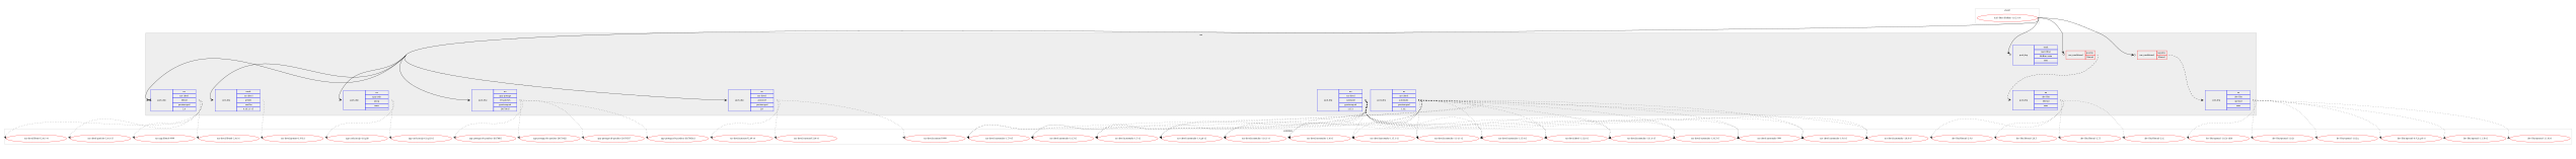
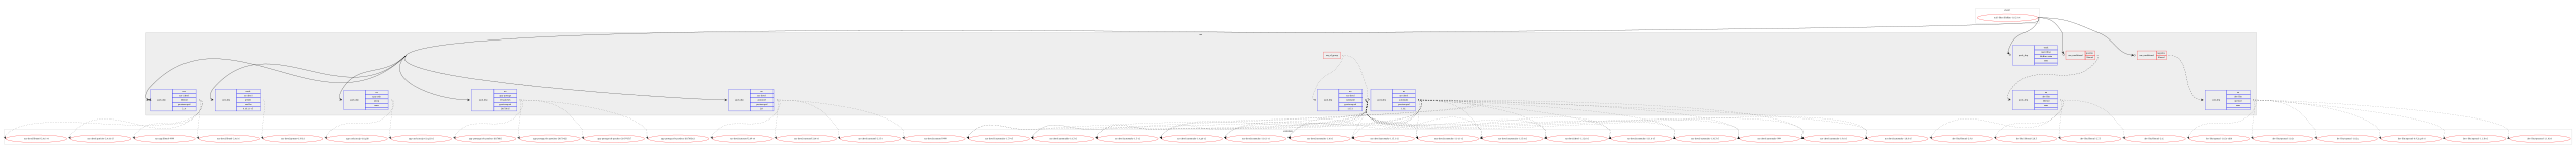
  digraph {
    compound=true
    concentrate=true
    fontname="PT Serif"
    fontsize=10
    newrank=true
    rankdir=TB
    ranksep=1.5
    node [color=red fontname="PT Serif" fontsize=10]
    edge [arrowhead=vee fontname="PT Serif" headport=w style=dotted tailport=e weight=100]
    n1 [label="mail-filter/libdkim-1.0.21-r4" width=4]
    n2 [color=blue label=<<TABLE BORDER="0" CELLBORDER="1" CELLSPACING="0" CELLPADDING="4" WIDTH="220"><TR><TD ROWSPAN="6" CELLPADDING="30">pack_dep</TD></TR><TR><TD WIDTH="110">no</TD></TR><TR><TD>sys-devel</TD></TR><TR><TD>automake</TD></TR><TR><TD>greaterequal</TD></TR><TR><TD>1.16.1</TD></TR></TABLE>> shape=none]
    n3 [color=blue label=<<TABLE BORDER="0" CELLBORDER="1" CELLSPACING="0" CELLPADDING="4" WIDTH="220"><TR><TD ROWSPAN="6" CELLPADDING="30">pack_dep</TD></TR><TR><TD WIDTH="110">no</TD></TR><TR><TD>sys-devel</TD></TR><TR><TD>automake</TD></TR><TR><TD>greaterequal</TD></TR><TR><TD>1.15.1</TD></TR></TABLE>> shape=none]
+   n4 [label=<<TABLE BORDER="0" CELLBORDER="1" CELLSPACING="0" CELLPADDING="4"><TR><TD CELLPADDING="10">any_of_group</TD></TR></TABLE>> shape=none]
    n5 [color=blue label=<<TABLE BORDER="0" CELLBORDER="1" CELLSPACING="0" CELLPADDING="4" WIDTH="220"><TR><TD ROWSPAN="6" CELLPADDING="30">pack_dep</TD></TR><TR><TD WIDTH="110">no</TD></TR><TR><TD>app-arch</TD></TR><TR><TD>unzip</TD></TR><TR><TD>none</TD></TR><TR><TD></TD></TR></TABLE>> shape=none]
    n6 [color=blue label=<<TABLE BORDER="0" CELLBORDER="1" CELLSPACING="0" CELLPADDING="4" WIDTH="220"><TR><TD ROWSPAN="6" CELLPADDING="30">pack_dep</TD></TR><TR><TD WIDTH="110">no</TD></TR><TR><TD>app-portage</TD></TR><TR><TD>elt-patches</TD></TR><TR><TD>greaterequal</TD></TR><TR><TD>20170815</TD></TR></TABLE>> shape=none]
    n7 [color=blue label=<<TABLE BORDER="0" CELLBORDER="1" CELLSPACING="0" CELLPADDING="4" WIDTH="220"><TR><TD ROWSPAN="6" CELLPADDING="30">pack_dep</TD></TR><TR><TD WIDTH="110">no</TD></TR><TR><TD>sys-devel</TD></TR><TR><TD>autoconf</TD></TR><TR><TD>greaterequal</TD></TR><TR><TD>2.69</TD></TR></TABLE>> shape=none]
    n8 [color=blue label=<<TABLE BORDER="0" CELLBORDER="1" CELLSPACING="0" CELLPADDING="4" WIDTH="220"><TR><TD ROWSPAN="6" CELLPADDING="30">pack_dep</TD></TR><TR><TD WIDTH="110">no</TD></TR><TR><TD>sys-devel</TD></TR><TR><TD>libtool</TD></TR><TR><TD>greaterequal</TD></TR><TR><TD>2.4</TD></TR></TABLE>> shape=none]
    n9 [color=blue label=<<TABLE BORDER="0" CELLBORDER="1" CELLSPACING="0" CELLPADDING="4" WIDTH="220"><TR><TD ROWSPAN="6" CELLPADDING="30">pack_dep</TD></TR><TR><TD WIDTH="110">weak</TD></TR><TR><TD>sys-devel</TD></TR><TR><TD>gettext</TD></TR><TR><TD>smaller</TD></TR><TR><TD>0.18.1.1-r3</TD></TR></TABLE>> shape=none]
    n10 [color=blue label=<<TABLE BORDER="0" CELLBORDER="1" CELLSPACING="0" CELLPADDING="4" WIDTH="220"><TR><TD ROWSPAN="6" CELLPADDING="30">pack_dep</TD></TR><TR><TD WIDTH="110">no</TD></TR><TR><TD>dev-libs</TD></TR><TR><TD>openssl</TD></TR><TR><TD>none</TD></TR><TR><TD></TD></TR></TABLE>> shape=none]
    n11 [label=<<TABLE BORDER="0" CELLBORDER="1" CELLSPACING="0" CELLPADDING="4"><TR><TD ROWSPAN="3" CELLPADDING="10">use_conditional</TD></TR><TR><TD>negative</TD></TR><TR><TD>libressl</TD></TR></TABLE>> shape=none]
    n12 [color=blue label=<<TABLE BORDER="0" CELLBORDER="1" CELLSPACING="0" CELLPADDING="4" WIDTH="220"><TR><TD ROWSPAN="6" CELLPADDING="30">pack_dep</TD></TR><TR><TD WIDTH="110">no</TD></TR><TR><TD>dev-libs</TD></TR><TR><TD>libressl</TD></TR><TR><TD>none</TD></TR><TR><TD></TD></TR></TABLE>> shape=none]
    n13 [label=<<TABLE BORDER="0" CELLBORDER="1" CELLSPACING="0" CELLPADDING="4"><TR><TD ROWSPAN="3" CELLPADDING="10">use_conditional</TD></TR><TR><TD>positive</TD></TR><TR><TD>libressl</TD></TR></TABLE>> shape=none]
    n14 [color=blue label=<<TABLE BORDER="0" CELLBORDER="1" CELLSPACING="0" CELLPADDING="4" WIDTH="220"><TR><TD ROWSPAN="6" CELLPADDING="30">pack_dep</TD></TR><TR><TD WIDTH="110">weak</TD></TR><TR><TD>mail-filter</TD></TR><TR><TD>libdkim-exim</TD></TR><TR><TD>none</TD></TR><TR><TD></TD></TR></TABLE>> shape=none]
    n15 [label="sys-devel/automake-1.10.3-r3" width=4]
    n16 [label="sys-devel/automake-1.11.6-r3" width=4]
    n17 [label="sys-devel/devel-1.12.6-r2" width=4]
    n18 [label="sys-devel/automake-1.13.4-r2" width=4]
    n19 [label="sys-devel/automake-1.14.1-r2" width=4]
    n20 [label="sys-devel/automake-1.15.1-r2" width=4]
    n21 [label="sys-devel/automake-1.16-r2" width=4]
    n22 [label="sys-devel/automake-1.16.1-r1" width=4]
    n23 [label="sys-devel/automake-1.4_p6-r2" width=4]
    n24 [label="sys-devel/automake-1.5-r2" width=4]
    n25 [label="sys-devel/automake-1.6.3-r2" width=4]
    n26 [label="sys-devel/automake-1.7.9-r3" width=4]
    n27 [label="sys-devel/automake-1.8.8-r5" width=4]
    n28 [label="sys-devel/automake-1.9.6-r5" width=4]
    n29 [label="sys-devel/automake-9999" width=4]
    n30 [label="app-arch/unzip-6.0_p20" width=4]
    n31 [label="app-arch/unzip-6.0_p21-r2" width=4]
    n32 [label="app-portage/elt-patches-20170317" width=4]
    n33 [label="app-portage/elt-patches-20170422" width=4]
    n34 [label="app-portage/elt-patches-20170815" width=4]
    n35 [label="app-portage/elt-patches-20170826.1" width=4]
+   n36 [label="sys-devel/autoconf-2.13-r1" width=4]
    n37 [label="sys-devel/autoconf-2.64-r1" width=4]
    n38 [label="sys-devel/autoconf-2.69-r4" width=4]
    n39 [label="sys-devel/autoconf-9999" width=4]
    n40 [label="sys-devel/positive-2.4.6-r3" width=4]
    n41 [label="sys-devel/libtool-2.4.6-r4" width=4]
    n42 [label="sys-devel/libtool-2.4.6-r5" width=4]
    n43 [label="sys-app/libtool-9999" width=4]
    n44 [label="sys-devel/gettext-0.19.8.1" width=4]
    n45 [label="dev-libs/openssl-0.9.2z_p8-r1" width=4]
    n46 [label="dev-libs/openssl-1.0.2q" width=4]
    n47 [label="dev-libs/openssl-1.0.2r" width=4]
    n48 [label="dev-libs/openssl-1.0.2r-r200" width=4]
    n49 [label="dev-libs/openssl-1.1.0j-r1" width=4]
    n50 [label="dev-libs/openssl-1.1.1b-r2" width=4]
    n51 [label="dev-libs/libressl-2.6.5" width=4]
    n52 [label="dev-libs/libressl-2.7.5" width=4]
    n53 [label="dev-libs/libressl-2.8.3" width=4]
    n54 [label="dev-libs/libressl-2.9.0" width=4]
    subgraph cluster_1 {
      color=gray
      label=<<i>ebuild</i>>
      rank=same
      n1
    }
    subgraph cluster_2 {
      color=gray
      label=<<i>dependencies</i>>
      subgraph cluster_3 {
        color=gray
        fillcolor="#eeeeee"
        label=<<i>compile</i>>
        style=filled
        subgraph sub_4 {
          color=gray
          fillcolor="#eeeeee"
          label=<<i>compile</i>>
          style=filled
+         n4
          subgraph sub_5 {
            color=gray
            fillcolor="#eeeeee"
            label=<<i>compile</i>>
            style=filled
            n2
          }
          subgraph sub_6 {
            color=gray
            fillcolor="#eeeeee"
            label=<<i>compile</i>>
            style=filled
            n3
          }
        }
        subgraph sub_7 {
          color=gray
          fillcolor="#eeeeee"
          label=<<i>compile</i>>
          style=filled
          n5
        }
        subgraph sub_8 {
          color=gray
          fillcolor="#eeeeee"
          label=<<i>compile</i>>
          style=filled
          n6
        }
        subgraph sub_9 {
          color=gray
          fillcolor="#eeeeee"
          label=<<i>compile</i>>
          style=filled
          n7
        }
        subgraph sub_10 {
          color=gray
          fillcolor="#eeeeee"
          label=<<i>compile</i>>
          style=filled
          n8
        }
        subgraph sub_11 {
          color=gray
          fillcolor="#eeeeee"
          label=<<i>compile</i>>
          style=filled
          n9
        }
      }
      subgraph cluster_12 {
        color=gray
        fillcolor="#eeeeee"
        label=<<i>compile and run</i>>
        style=filled
        subgraph sub_13 {
          color=gray
          fillcolor="#eeeeee"
          label=<<i>compile and run</i>>
          style=filled
          n11
          subgraph sub_14 {
            color=gray
            fillcolor="#eeeeee"
            label=<<i>compile and run</i>>
            style=filled
            n10
          }
        }
        subgraph sub_15 {
          color=gray
          fillcolor="#eeeeee"
          label=<<i>compile and run</i>>
          style=filled
          n13
          subgraph sub_16 {
            color=gray
            fillcolor="#eeeeee"
            label=<<i>compile and run</i>>
            style=filled
            n12
          }
        }
        subgraph sub_17 {
          color=gray
          fillcolor="#eeeeee"
          label=<<i>compile and run</i>>
          style=filled
          n14
        }
      }
      subgraph cluster_18 {
        color=gray
        fillcolor="#eeeeee"
        label=<<i>run</i>>
        style=filled
      }
    }
    subgraph cluster_19 {
      color=gray
      label=<<i>candidates</i>>
      rank=same
      subgraph sub_20 {
        color=black
        label=<<i>candidates</i>>
        nodesep=1
        rank=same
        n15
        n16
        n17
        n18
        n19
        n20
        n21
        n22
        n23
        n24
        n25
        n26
        n27
        n28
        n29
      }
      subgraph sub_21 {
        color=black
        label=<<i>candidates</i>>
        nodesep=1
        rank=same
        n15
        n16
        n17
        n18
        n19
        n20
        n21
        n22
        n23
        n24
        n25
        n26
        n27
        n28
        n29
      }
      subgraph sub_22 {
        color=black
        label=<<i>candidates</i>>
        nodesep=1
        rank=same
        n30
        n31
      }
      subgraph sub_23 {
        color=black
        label=<<i>candidates</i>>
        nodesep=1
        rank=same
        n32
        n33
        n34
        n35
      }
      subgraph sub_24 {
        color=black
        label=<<i>candidates</i>>
        nodesep=1
        rank=same
+       n36
        n37
        n38
        n39
      }
      subgraph sub_25 {
        color=black
        label=<<i>candidates</i>>
        nodesep=1
        rank=same
        n40
        n41
        n42
        n43
      }
      subgraph sub_26 {
        color=black
        label=<<i>candidates</i>>
        nodesep=1
        rank=same
        n44
      }
      subgraph sub_27 {
        color=black
        label=<<i>candidates</i>>
        nodesep=1
        rank=same
        n45
        n46
        n47
        n48
        n49
        n50
      }
      subgraph sub_28 {
        color=black
        label=<<i>candidates</i>>
        nodesep=1
        rank=same
        n51
        n52
        n53
        n54
      }
      subgraph sub_29 {
        color=black
        label=<<i>candidates</i>>
        nodesep=1
        rank=same
      }
    }
    n1 -> n5 [style=solid weight=20]
    n1 -> n6 [style=solid weight=20]
    n1 -> n7 [style=solid weight=20]
    n1 -> n8 [style=solid weight=20]
    n1 -> n9 [style=solid weight=20]
    n1 -> n11 [arrowhead=odotvee style=solid weight=20]
    n1 -> n13 [arrowhead=odotvee style=solid weight=20]
    n1 -> n14 [arrowhead=odotvee style=solid weight=20]
    n2 -> n15
    n2 -> n16
    n2 -> n17
    n2 -> n18
    n2 -> n19
    n2 -> n20
    n2 -> n21
    n2 -> n22
    n2 -> n23
    n2 -> n24
    n2 -> n25
    n2 -> n26
    n2 -> n27
    n2 -> n28
    n2 -> n29
    n3 -> n15
    n3 -> n16
    n3 -> n17
    n3 -> n18
    n3 -> n19
    n3 -> n20
    n3 -> n21
    n3 -> n22
    n3 -> n23
    n3 -> n24
    n3 -> n25
    n3 -> n26
    n3 -> n27
    n3 -> n28
    n3 -> n29
+   n4 -> n2 [arrowhead=oinv weight=20]
+   n4 -> n3 [arrowhead=oinv weight=20]
    n5 -> n30
    n5 -> n31
    n6 -> n32
    n6 -> n33
    n6 -> n34
    n6 -> n35
+   n7 -> n36
    n7 -> n37
    n7 -> n38
    n7 -> n39
    n8 -> n40
    n8 -> n41
    n8 -> n42
    n8 -> n43
    n9 -> n44
    n10 -> n45
    n10 -> n46
    n10 -> n47
    n10 -> n48
    n10 -> n49
    n10 -> n50
    n11 -> n10 [style=dashed weight=20]
    n12 -> n51
    n12 -> n52
    n12 -> n53
    n12 -> n54
    n13 -> n12 [style=dashed weight=20]
  }
